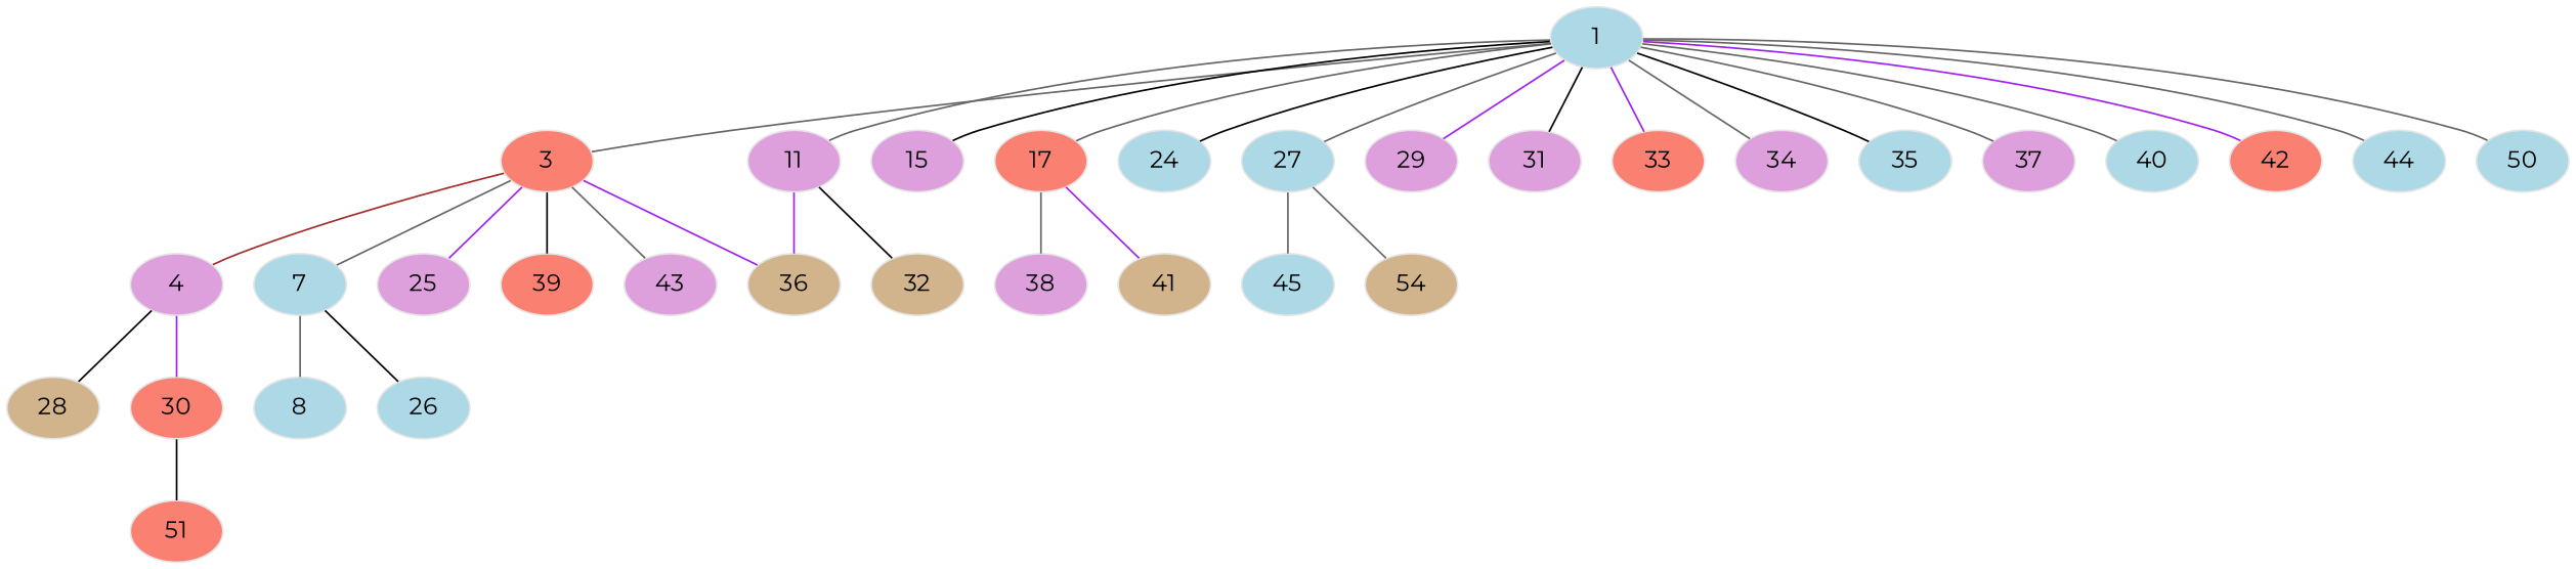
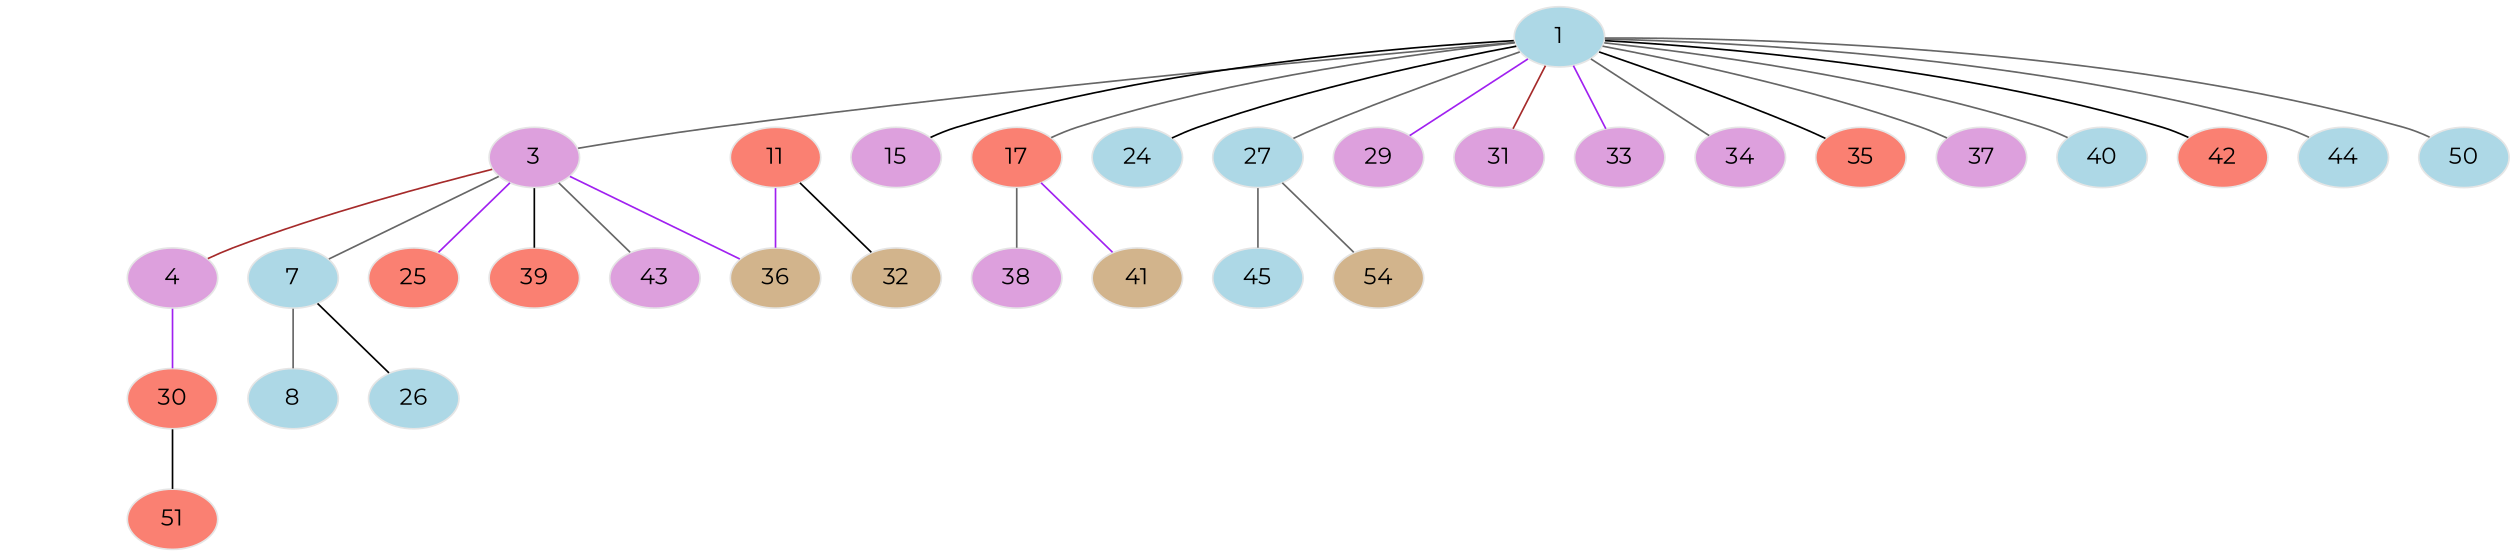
  graph {
    fontname=Montserrat
    node [color=gray90 fillcolor=plum fontname=Montserrat style=filled]
    edge [color=gray40 fontname=Montserrat]
    1 [fillcolor=lightblue super="+13+2+21+12+16+6"]
-   3 [fillcolor=salmon super="+5+46+55+23+14+19+9"]
-   11 [super="+49"]
+   3 [super="+5+46+55+23+14+19+9"]
+   11 [fillcolor=salmon super="+49"]
    15
    n5 [fillcolor=salmon label=17]
    24 [fillcolor=lightblue]
    27 [fillcolor=lightblue]
    29
    31
-   33 [fillcolor=salmon]
+   33
    34
-   35 [fillcolor=lightblue]
+   35 [fillcolor=salmon]
    37
    40 [fillcolor=lightblue]
    42 [fillcolor=salmon]
    44 [fillcolor=lightblue]
    50 [fillcolor=lightblue]
    4 [super="+17+20"]
    7 [fillcolor=lightblue super="+48"]
-   25
+   25 [fillcolor=salmon]
    36 [fillcolor=tan]
    39 [fillcolor=salmon]
    43
    32 [fillcolor=tan]
    38
    41 [fillcolor=tan]
    45 [fillcolor=lightblue]
    54 [fillcolor=tan]
-   28 [fillcolor=tan]
    30 [fillcolor=salmon]
    8 [fillcolor=lightblue]
    26 [fillcolor=lightblue]
    51 [fillcolor=salmon super="+53"]
    1 -- 3
-   1 -- 11
    1 -- 15 [color=black]
    1 -- n5
    1 -- 24 [color=black]
    1 -- 27
    1 -- 29 [color=purple]
-   1 -- 31 [color=black]
+   1 -- 31 [color=brown]
    1 -- 33 [color=purple]
    1 -- 34
    1 -- 35 [color=black]
    1 -- 37
    1 -- 40
-   1 -- 42 [color=purple]
+   1 -- 42 [color=black]
    1 -- 44
    1 -- 50
    3 -- 4 [color=brown]
    3 -- 7
    3 -- 25 [color=purple]
    3 -- 36 [color=purple]
    3 -- 39 [color=black]
    3 -- 43
    11 -- 36 [color=purple]
    11 -- 32 [color=black]
    n5 -- 38
    n5 -- 41 [color=purple]
    27 -- 45
    27 -- 54
-   4 -- 28 [color=black]
    4 -- 30 [color=purple]
    7 -- 8
    7 -- 26 [color=black]
    30 -- 51 [color=black]
  }
